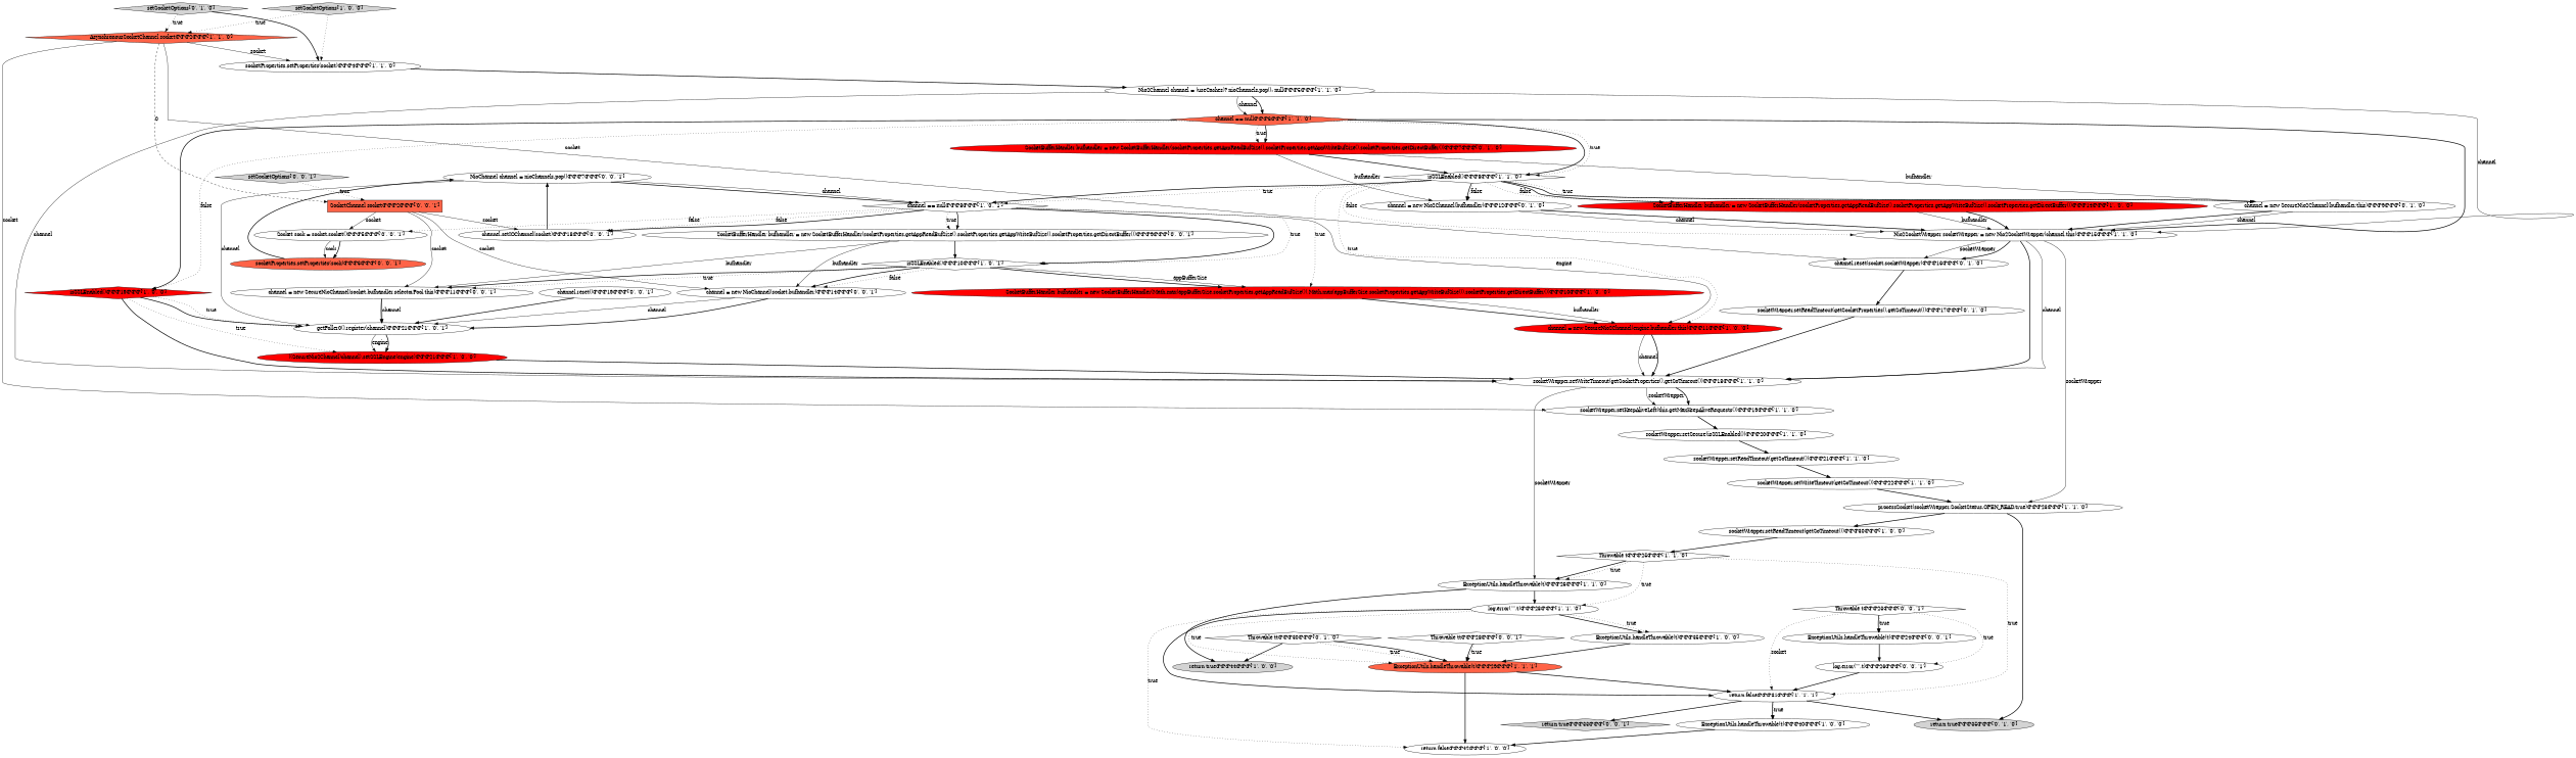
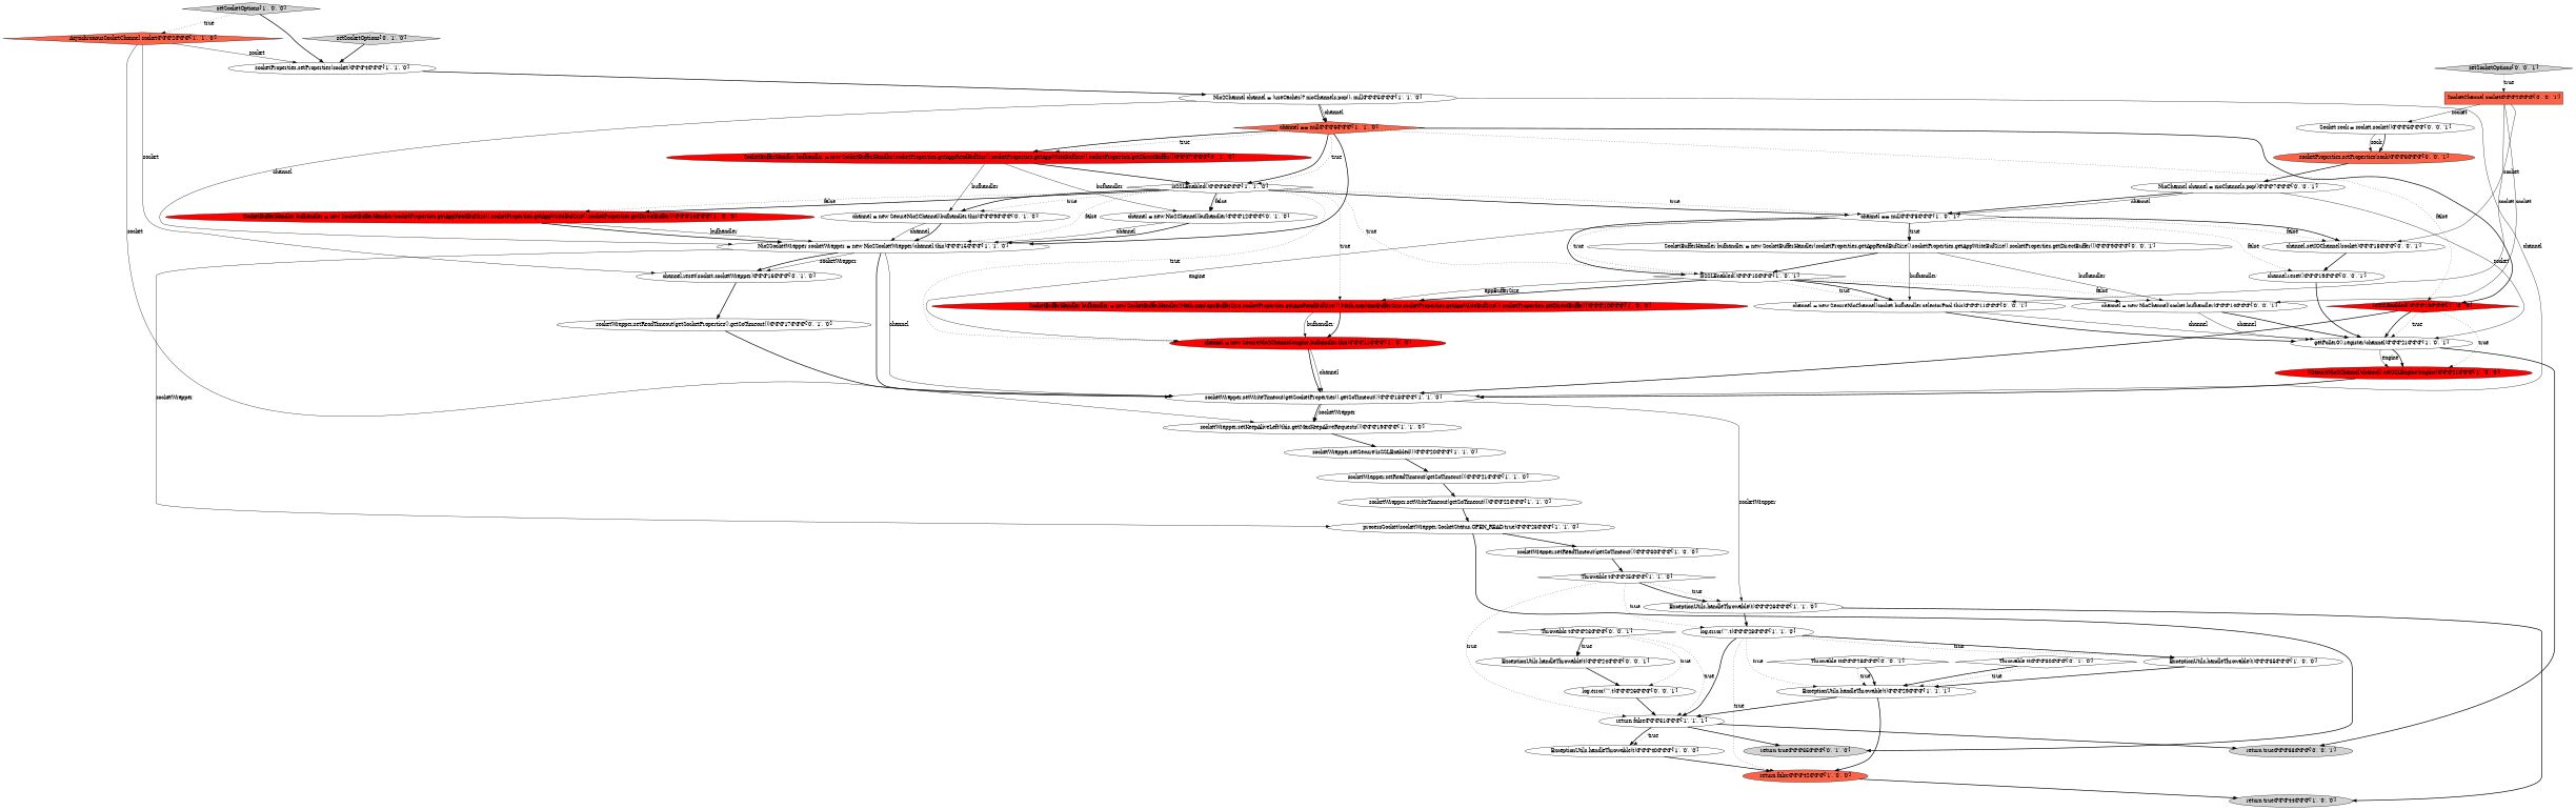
  digraph {
    node [fillcolor=white shape=ellipse style=filled]
    edge [style=bold]
    n1 [label="socketWrapper.setKeepAliveLeft(this.getMaxKeepAliveRequests())@@@19@@@['1', '1', '0']"]
    n2 [label="socketWrapper.setSecure(isSSLEnabled())@@@20@@@['1', '1', '0']"]
    n3 [label="socketWrapper.setReadTimeout(getSoTimeout())@@@21@@@['1', '1', '0']"]
    n4 [fillcolor=tomato label="socketProperties.setProperties(sock)@@@6@@@['0', '0', '1']"]
    n5 [label="NioChannel channel = nioChannels.pop()@@@7@@@['0', '0', '1']"]
    n6 [label="getPoller0().register(channel)@@@21@@@['1', '0', '1']"]
    n7 [label="channel == null@@@8@@@['1', '0', '1']" shape=diamond]
    n8 [label="ExceptionUtils.handleThrowable(t)@@@40@@@['1', '0', '0']"]
-   n9 [label="return false@@@42@@@['1', '0', '0']"]
+   n9 [fillcolor=tomato label="return false@@@42@@@['1', '0', '0']"]
    n10 [fillcolor=lightgray label="return true@@@44@@@['1', '0', '0']"]
    n11 [label="Throwable t@@@25@@@['1', '1', '0']" shape=diamond]
    n12 [label="log.error(\"\",t)@@@28@@@['1', '1', '0']"]
    n13 [label="ExceptionUtils.handleThrowable(t)@@@26@@@['1', '1', '0']"]
    n14 [label="return false@@@31@@@['1', '1', '1']"]
    n15 [label="ExceptionUtils.handleThrowable(t)@@@35@@@['1', '0', '0']"]
-   n16 [fillcolor=tomato label="ExceptionUtils.handleThrowable(t)@@@29@@@['1', '1', '1']"]
+   n16 [label="ExceptionUtils.handleThrowable(t)@@@29@@@['1', '1', '1']"]
    n17 [fillcolor=lightgray label="return true@@@35@@@['0', '1', '0']"]
-   n18 [fillcolor=lightgray label="return true@@@33@@@['0', '0', '1']" shape=diamond]
+   n18 [fillcolor=lightgray label="return true@@@33@@@['0', '0', '1']"]
    n19 [label="Socket sock = socket.socket()@@@5@@@['0', '0', '1']"]
    n20 [fillcolor=lightgray label="setSocketOptions['0', '0', '1']" shape=diamond]
    n21 [fillcolor=tomato label="SocketChannel socket@@@2@@@['0', '0', '1']" shape=box]
    n22 [label="channel = new SecureNioChannel(socket,bufhandler,selectorPool,this)@@@11@@@['0', '0', '1']"]
    n23 [label="channel.setIOChannel(socket)@@@18@@@['0', '0', '1']"]
    n24 [label="channel = new NioChannel(socket,bufhandler)@@@14@@@['0', '0', '1']"]
    n25 [fillcolor=red label="((SecureNio2Channel)channel).setSSLEngine(engine)@@@21@@@['1', '0', '0']"]
    n26 [fillcolor=red label="SocketBufferHandler bufhandler = new SocketBufferHandler(socketProperties.getAppReadBufSize(),socketProperties.getAppWriteBufSize(),socketProperties.getDirectBuffer())@@@14@@@['1', '0', '0']"]
    n27 [label="Nio2SocketWrapper socketWrapper = new Nio2SocketWrapper(channel,this)@@@15@@@['1', '1', '0']"]
    n28 [label="socketWrapper.setWriteTimeout(getSocketProperties().getSoTimeout())@@@18@@@['1', '1', '0']"]
    n29 [label="channel.reset(socket,socketWrapper)@@@16@@@['0', '1', '0']"]
    n30 [label="processSocket(socketWrapper,SocketStatus.OPEN_READ,true)@@@23@@@['1', '1', '0']"]
    n31 [fillcolor=red label="isSSLEnabled()@@@19@@@['1', '0', '0']" shape=diamond]
    n32 [fillcolor=red label="SocketBufferHandler bufhandler = new SocketBufferHandler(socketProperties.getAppReadBufSize(),socketProperties.getAppWriteBufSize(),socketProperties.getDirectBuffer())@@@7@@@['0', '1', '0']"]
    n33 [label="channel = new SecureNio2Channel(bufhandler,this)@@@9@@@['0', '1', '0']"]
    n34 [label="isSSLEnabled()@@@8@@@['1', '1', '0']" shape=diamond]
    n35 [label="channel = new Nio2Channel(bufhandler)@@@12@@@['0', '1', '0']"]
    n36 [label="isSSLEnabled()@@@10@@@['1', '0', '1']" shape=diamond]
    n37 [fillcolor=red label="channel = new SecureNio2Channel(engine,bufhandler,this)@@@11@@@['1', '0', '0']"]
    n38 [fillcolor=red label="SocketBufferHandler bufhandler = new SocketBufferHandler(Math.max(appBufferSize,socketProperties.getAppReadBufSize()),Math.max(appBufferSize,socketProperties.getAppWriteBufSize()),socketProperties.getDirectBuffer())@@@10@@@['1', '0', '0']"]
    n39 [label="channel.reset()@@@19@@@['0', '0', '1']"]
    n40 [label="SocketBufferHandler bufhandler = new SocketBufferHandler(socketProperties.getAppReadBufSize(),socketProperties.getAppWriteBufSize(),socketProperties.getDirectBuffer())@@@9@@@['0', '0', '1']"]
    n41 [label="Throwable tt@@@30@@@['0', '1', '0']" shape=diamond]
    n42 [fillcolor=tomato label="AsynchronousSocketChannel socket@@@2@@@['1', '1', '0']" shape=diamond]
    n43 [label="socketProperties.setProperties(socket)@@@4@@@['1', '1', '0']"]
    n44 [label="socketWrapper.setReadTimeout(getSocketProperties().getSoTimeout())@@@17@@@['0', '1', '0']"]
    n45 [label="Nio2Channel channel = (useCaches)? nioChannels.pop(): null@@@5@@@['1', '1', '0']"]
    n46 [label="log.error(\"\",t)@@@26@@@['0', '0', '1']"]
    n47 [label="socketWrapper.setWriteTimeout(getSoTimeout())@@@22@@@['1', '1', '0']"]
    n48 [label="socketWrapper.setReadTimeout(getSoTimeout())@@@30@@@['1', '0', '0']"]
    n49 [label="ExceptionUtils.handleThrowable(t)@@@24@@@['0', '0', '1']"]
    n50 [fillcolor=tomato label="channel == null@@@6@@@['1', '1', '0']" shape=diamond]
    n51 [fillcolor=lightgray label="setSocketOptions['0', '1', '0']" shape=diamond]
    n52 [label="Throwable t@@@23@@@['0', '0', '1']" shape=diamond]
    n53 [fillcolor=lightgray label="setSocketOptions['1', '0', '0']" shape=diamond]
    n54 [label="Throwable tt@@@28@@@['0', '0', '1']" shape=diamond]
    n1 -> n2
    n2 -> n3
    n3 -> n47
    n4 -> n5
-   n5 -> n6 [label=channel style=solid]
+   n5 -> n6 [label=socket style=solid]
    n5 -> n7
    n5 -> n7 [label=channel style=solid]
+   n6 -> n18
    n6 -> n25 [label=engine style=solid]
    n6 -> n25
    n7 -> n23 [label=false style=dotted]
    n7 -> n23
    n7 -> n36 [label=true style=dotted]
    n7 -> n36
    n7 -> n37 [label=engine style=solid]
-   n7 -> n19 [label=false style=dotted]
+   n7 -> n39 [label=false style=dotted]
    n7 -> n40
    n7 -> n40 [label=true style=dotted]
    n8 -> n9
-   n41 -> n10
+   n9 -> n10
    n11 -> n12 [label=true style=dotted]
    n11 -> n13
    n11 -> n13 [label=true style=dotted]
    n11 -> n14 [label=true style=dotted]
    n12 -> n9 [label=true style=dotted]
    n12 -> n14
    n12 -> n15
    n12 -> n15 [label=true style=dotted]
    n12 -> n16 [label=true style=dotted]
    n13 -> n10
    n13 -> n12
    n14 -> n8 [label=true style=dotted]
    n14 -> n8
    n14 -> n17
    n14 -> n18
    n15 -> n16
    n16 -> n9
    n16 -> n14
    n19 -> n4
    n19 -> n4 [label=sock style=solid]
    n20 -> n21 [label=true style=dotted]
    n21 -> n19 [label=socket style=solid]
    n21 -> n22 [label=socket style=solid]
    n21 -> n23 [label=socket style=solid]
    n21 -> n24 [label=socket style=solid]
    n22 -> n6
    n22 -> n6 [label=channel style=solid]
-   n23 -> n5
+   n23 -> n39
    n24 -> n6 [label=channel style=solid]
    n24 -> n6
    n25 -> n28
    n26 -> n27 [label=bufhandler style=solid]
    n26 -> n27
    n27 -> n28
    n27 -> n28 [label=channel style=solid]
    n27 -> n29 [label=socketWrapper style=solid]
    n27 -> n29
    n27 -> n30 [label=socketWrapper style=solid]
    n28 -> n1 [label=socketWrapper style=solid]
    n28 -> n1
    n28 -> n13 [label=socketWrapper style=solid]
    n29 -> n44
    n30 -> n17
    n30 -> n48
    n31 -> n6
    n31 -> n6 [label=true style=dotted]
    n31 -> n25 [label=true style=dotted]
    n31 -> n28
    n32 -> n33 [label=bufhandler style=solid]
    n32 -> n34
    n32 -> n35 [label=bufhandler style=solid]
    n33 -> n27 [label=channel style=solid]
    n33 -> n27
    n34 -> n7 [label=true style=dotted]
    n34 -> n7
    n34 -> n26 [label=false style=dotted]
    n34 -> n26
    n34 -> n27 [label=false style=dotted]
    n34 -> n33
    n34 -> n33 [label=true style=dotted]
    n34 -> n35
    n34 -> n35 [label=false style=dotted]
+   n34 -> n36 [label=true style=dotted]
    n34 -> n37 [label=true style=dotted]
    n34 -> n38 [label=true style=dotted]
    n35 -> n27
    n35 -> n27 [label=channel style=solid]
    n36 -> n22 [label=true style=dotted]
    n36 -> n22
    n36 -> n24 [label=false style=dotted]
    n36 -> n24
    n36 -> n38
    n36 -> n38 [label=appBufferSize style=solid]
    n37 -> n28 [label=channel style=solid]
    n37 -> n28
    n38 -> n37
    n38 -> n37 [label=bufhandler style=solid]
    n39 -> n6
    n40 -> n22 [label=bufhandler style=solid]
    n40 -> n24 [label=bufhandler style=solid]
    n40 -> n36
    n41 -> n16 [label=true style=dotted]
    n41 -> n16
    n42 -> n1 [label=socket style=solid]
-   n42 -> n21 [label=0 style=dashed]
    n42 -> n29 [label=socket style=solid]
    n42 -> n43 [label=socket style=solid]
    n43 -> n45
    n44 -> n28
    n45 -> n27 [label=channel style=solid]
    n45 -> n28 [label=channel style=solid]
    n45 -> n50
    n45 -> n50 [label=channel style=solid]
    n46 -> n14
    n47 -> n30
    n48 -> n11
    n49 -> n46
    n50 -> n27
    n50 -> n31
    n50 -> n31 [label=false style=dotted]
    n50 -> n32 [label=true style=dotted]
    n50 -> n32
    n50 -> n34
    n50 -> n34 [label=true style=dotted]
-   n51 -> n42 [label=true style=dotted]
    n51 -> n43
-   n52 -> n14 [label=socket style=dotted]
+   n52 -> n14 [label=true style=dotted]
    n52 -> n46 [label=true style=dotted]
    n52 -> n49 [label=true style=dotted]
    n52 -> n49
    n53 -> n42 [label=true style=dotted]
-   n53 -> n43 [style=dotted]
+   n53 -> n43
    n54 -> n16 [label=true style=dotted]
    n54 -> n16
  }
